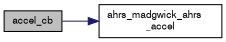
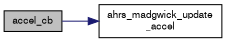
  digraph {
    rankdir=LR
    node [color=black fontname=FreeSans fontsize=10 shape=record style=filled]
    n1 [fillcolor=grey75 fontcolor=black height=0.2 label=accel_cb width=0.4]
-   n2 [fillcolor=white height=0.2 label="ahrs_madgwick_ahrs\l_accel" width=0.4]
+   n2 [fillcolor=white height=0.2 label="ahrs_madgwick_update\l_accel" width=0.4]
    n1 -> n2 [color=midnightblue fontname=FreeSans fontsize=10 labelfontname=FreeSans labelfontsize=10 style=solid]
  }
